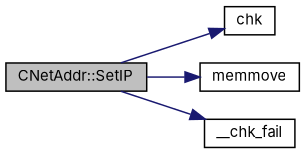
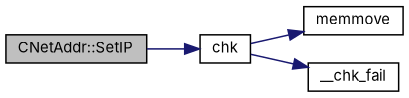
  digraph {
    fontname=Inter
    rankdir=LR
    node [color=black fillcolor=white fontname=Inter fontsize=10 shape=record style=filled]
    edge [color=midnightblue fontname=Inter fontsize=10 labelfontname=Helvetica labelfontsize=10 style=solid]
    n1 [fillcolor=grey75 fontcolor=black height=0.2 label="CNetAddr::SetIP" width=0.4]
    n2 [height=0.2 label=chk width=0.4]
    n3 [height=0.2 label=memmove width=0.4]
    n4 [height=0.2 label=__chk_fail width=0.4]
    n1 -> n2
-   n1 -> n3
-   n1 -> n4
+   n2 -> n3
+   n2 -> n4
  }
